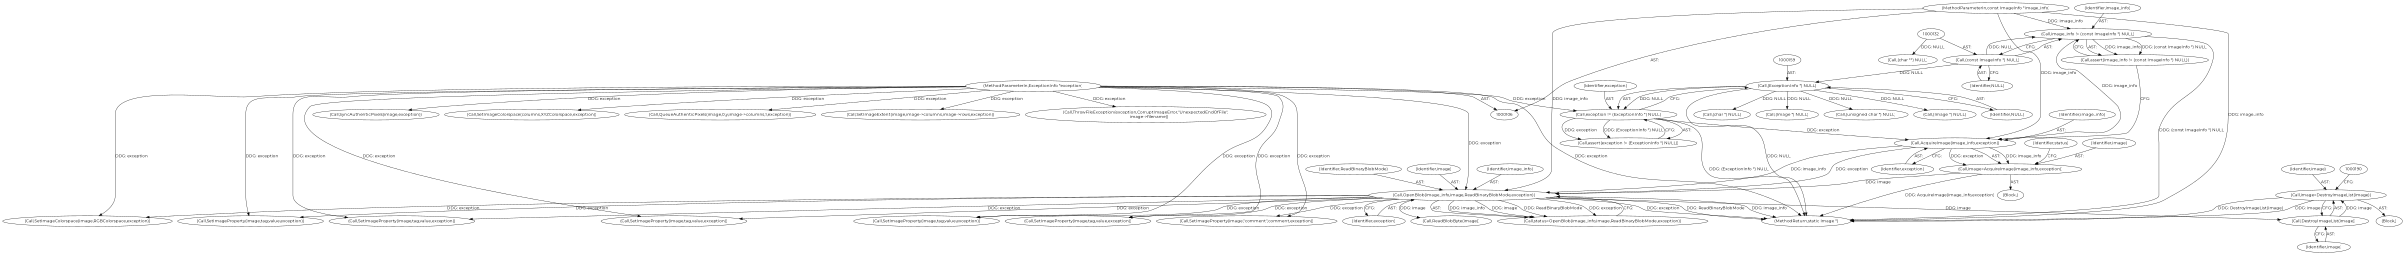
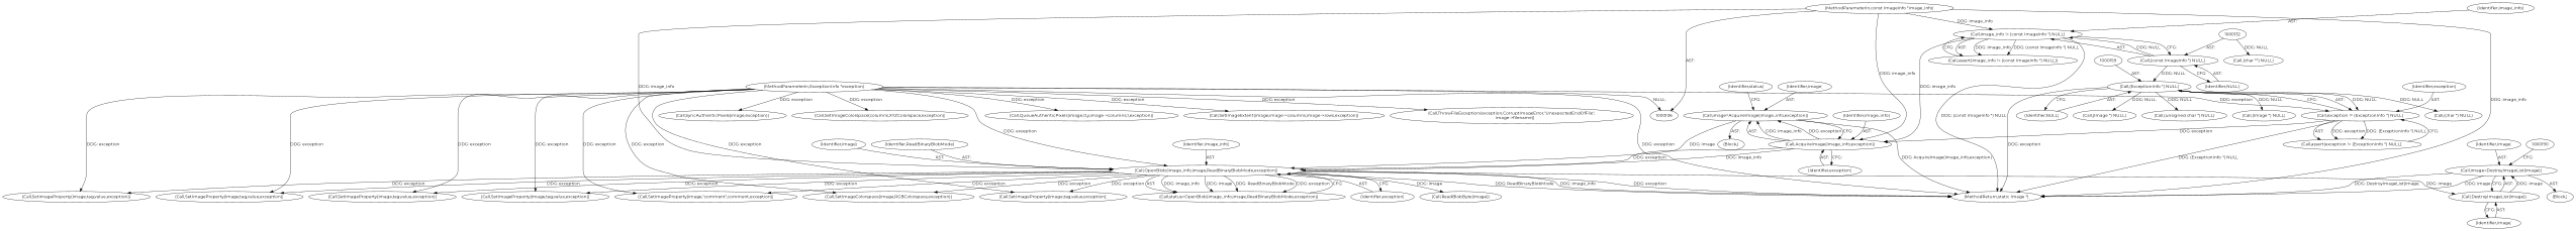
  digraph {
    fontname=Montserrat
    node [fontname=Montserrat]
    edge [fontname=Montserrat]
    n1 [label="(Call,image=DestroyImageList(image))"]
    n2 [label="(Call,DestroyImageList(image))"]
    n3 [label="(MethodReturn,static Image *)"]
    n4 [label="(Block,)"]
    n5 [label="(Identifier,image)"]
    n6 [label="(Call,OpenBlob(image_info,image,ReadBinaryBlobMode,exception))"]
    n7 [label="(Call,SetImageProperty(image,tag,value,exception))"]
    n8 [label="(Call,SetImageProperty(image,tag,value,exception))"]
    n9 [label="(Call,SetImageProperty(image,tag,value,exception))"]
    n10 [label="(Call,SetImageColorspace(image,RGBColorspace,exception))"]
    n11 [label="(Call,SetImageProperty(image,tag,value,exception))"]
    n12 [label="(Identifier,exception)"]
    n13 [label="(Call,SetImageProperty(image,tag,value,exception))"]
    n14 [label="(Call,SetImageProperty(image,\"comment\",comment,exception))"]
    n15 [label="(Call,ReadBlobByte(image))"]
    n16 [label="(Call,status=OpenBlob(image_info,image,ReadBinaryBlobMode,exception))"]
    n17 [label="(Call,AcquireImage(image_info,exception))"]
    n18 [label="(Call,image=AcquireImage(image_info,exception))"]
    n19 [label="(Identifier,exception)"]
    n20 [label="(Block,)"]
    n21 [label="(Call,image_info != (const ImageInfo *) NULL)"]
    n22 [label="(Call,(const ImageInfo *) NULL)"]
    n23 [label="(Call,assert(image_info != (const ImageInfo *) NULL))"]
    n24 [label="(Call,(ExceptionInfo *) NULL)"]
    n25 [label="(Identifier,NULL)"]
    n26 [label="(MethodParameterIn,const ImageInfo *image_info)"]
    1000106
    n28 [label="(Call,exception != (ExceptionInfo *) NULL)"]
    n29 [label="(Call,(char *) NULL)"]
    n30 [label="(Call,(Image *) NULL)"]
    n31 [label="(Call,(unsigned char *) NULL)"]
    n32 [label="(Call,(Image *) NULL)"]
    n33 [label="(Identifier,NULL)"]
    n34 [label="(Call,assert(exception != (ExceptionInfo *) NULL))"]
    n35 [label="(MethodParameterIn,ExceptionInfo *exception)"]
    n36 [label="(Call,SyncAuthenticPixels(image,exception))"]
    n37 [label="(Call,SetImageColorspace(columns,XYZColorspace,exception))"]
    n38 [label="(Call,QueueAuthenticPixels(image,0,y,image->columns,1,exception))"]
    n39 [label="(Call,SetImageExtent(image,image->columns,image->rows,exception))"]
    n40 [label="(Call,ThrowFileException(exception,CorruptImageError,\"UnexpectedEndOfFile\",\n      image->filename))"]
    n41 [label="(Call,(char **) NULL)"]
    n42 [label="(Identifier,status)"]
    n43 [label="(Identifier,ReadBinaryBlobMode)"]
    n44 [label="(Identifier,image)"]
    n45 [label="(Identifier,exception)"]
    n46 [label="(Identifier,image_info)"]
    n47 [label="(Identifier,image)"]
    n48 [label="(Identifier,image_info)"]
    n49 [label="(Identifier,image_info)"]
    n50 [label="(Identifier,image)"]
    1000190
    1000132
    1000159
    n1 -> n2 [label="CFG: "]
    n1 -> n3 [label="DDG: DestroyImageList(image)"]
    n1 -> n3 [label="DDG: image"]
    n1 -> n4 [label="AST: "]
    n2 -> n1 [label="AST: "]
    n2 -> n1 [label="DDG: image"]
    n2 -> n5 [label="CFG: "]
    n5 -> n2 [label="AST: "]
    n6 -> n2 [label="DDG: image"]
    n6 -> n3 [label="DDG: exception"]
    n6 -> n3 [label="DDG: ReadBinaryBlobMode"]
    n6 -> n3 [label="DDG: image_info"]
    n6 -> n7 [label="DDG: exception"]
    n6 -> n8 [label="DDG: exception"]
    n6 -> n9 [label="DDG: exception"]
    n6 -> n10 [label="DDG: exception"]
    n6 -> n11 [label="DDG: exception"]
    n6 -> n12 [label="CFG: "]
    n6 -> n13 [label="DDG: exception"]
    n6 -> n14 [label="DDG: exception"]
    n6 -> n15 [label="DDG: image"]
    n6 -> n16 [label="AST: "]
    n6 -> n16 [label="DDG: image_info"]
    n6 -> n16 [label="DDG: image"]
    n6 -> n16 [label="DDG: ReadBinaryBlobMode"]
    n6 -> n16 [label="DDG: exception"]
    n12 -> n6 [label="AST: "]
    n16 -> n6 [label="CFG: "]
    n17 -> n6 [label="DDG: image_info"]
    n17 -> n6 [label="DDG: exception"]
    n17 -> n18 [label="AST: "]
    n17 -> n18 [label="DDG: image_info"]
    n17 -> n18 [label="DDG: exception"]
    n17 -> n19 [label="CFG: "]
    n18 -> n3 [label="DDG: AcquireImage(image_info,exception)"]
    n18 -> n6 [label="DDG: image"]
-   n23 -> n17 [label="CFG: "]
+   n18 -> n17 [label="CFG: "]
    n18 -> n20 [label="AST: "]
    n19 -> n17 [label="AST: "]
    n21 -> n3 [label="DDG: (const ImageInfo *) NULL"]
    n21 -> n17 [label="DDG: image_info"]
    n21 -> n22 [label="CFG: "]
    n21 -> n23 [label="AST: "]
    n21 -> n23 [label="DDG: image_info"]
    n21 -> n23 [label="DDG: (const ImageInfo *) NULL"]
    n22 -> n21 [label="AST: "]
    n22 -> n21 [label="DDG: NULL"]
    n22 -> n24 [label="DDG: NULL"]
    n22 -> n25 [label="CFG: "]
    n23 -> n21 [label="CFG: "]
-   n24 -> n3 [label="DDG: NULL"]
+   n24 -> n3 [label="DDG: exception"]
    n24 -> n28 [label="AST: "]
    n24 -> n28 [label="DDG: NULL"]
    n24 -> n29 [label="DDG: NULL"]
    n24 -> n30 [label="DDG: NULL"]
    n24 -> n31 [label="DDG: NULL"]
    n24 -> n32 [label="DDG: NULL"]
    n24 -> n33 [label="CFG: "]
    n25 -> n22 [label="AST: "]
    n26 -> n3 [label="DDG: image_info"]
    n26 -> n6 [label="DDG: image_info"]
    n26 -> n17 [label="DDG: image_info"]
    n26 -> n21 [label="DDG: image_info"]
    n26 -> 1000106 [label="AST: "]
    n28 -> n3 [label="DDG: (ExceptionInfo *) NULL"]
    n28 -> n17 [label="DDG: exception"]
    n28 -> n24 [label="CFG: "]
    n28 -> n34 [label="AST: "]
    n28 -> n34 [label="DDG: exception"]
    n28 -> n34 [label="DDG: (ExceptionInfo *) NULL"]
    n33 -> n24 [label="AST: "]
    n34 -> n28 [label="CFG: "]
    n35 -> n3 [label="DDG: exception"]
    n35 -> n6 [label="DDG: exception"]
    n35 -> n7 [label="DDG: exception"]
    n35 -> n8 [label="DDG: exception"]
    n35 -> n9 [label="DDG: exception"]
    n35 -> n10 [label="DDG: exception"]
    n35 -> n11 [label="DDG: exception"]
    n35 -> n13 [label="DDG: exception"]
    n35 -> n14 [label="DDG: exception"]
-   n35 -> 1000106 [label="AST: "]
+   n35 -> 1000106 [label="NULL: "]
    n35 -> n28 [label="DDG: exception"]
    n35 -> n36 [label="DDG: exception"]
    n35 -> n37 [label="DDG: exception"]
    n35 -> n38 [label="DDG: exception"]
    n35 -> n39 [label="DDG: exception"]
    n35 -> n40 [label="DDG: exception"]
    n42 -> n18 [label="CFG: "]
    n43 -> n6 [label="AST: "]
    n44 -> n18 [label="AST: "]
    n45 -> n28 [label="AST: "]
    n46 -> n21 [label="AST: "]
    n47 -> n6 [label="AST: "]
    n48 -> n17 [label="AST: "]
    n49 -> n6 [label="AST: "]
    n50 -> n1 [label="AST: "]
    1000190 -> n1 [label="CFG: "]
    1000132 -> n22 [label="AST: "]
    1000132 -> n41 [label="DDG: NULL"]
    1000159 -> n24 [label="AST: "]
  }
